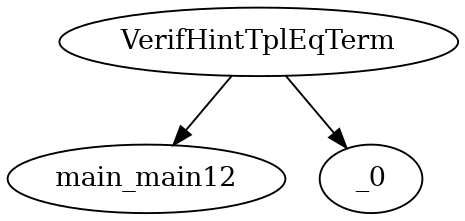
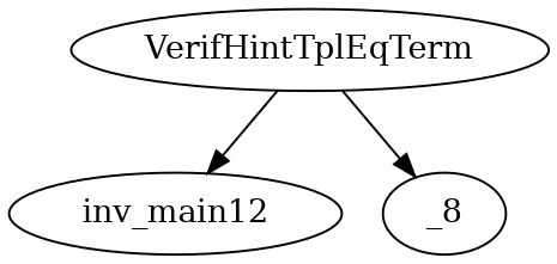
  digraph {
-   n1 [label=main_main12]
+   n1 [label=inv_main12]
    n2 [label=VerifHintTplEqTerm]
-   n3 [label=_0]
+   n3 [label=_8]
    n2 -> n1
    n2 -> n3
  }
